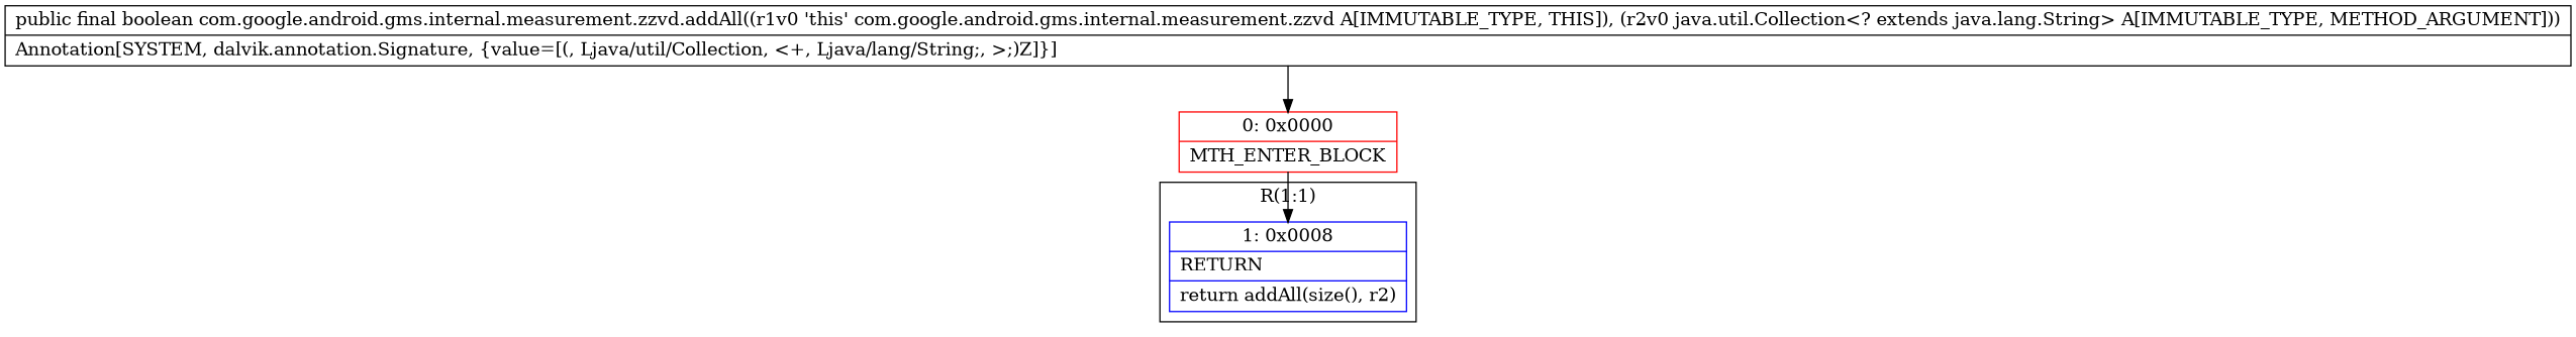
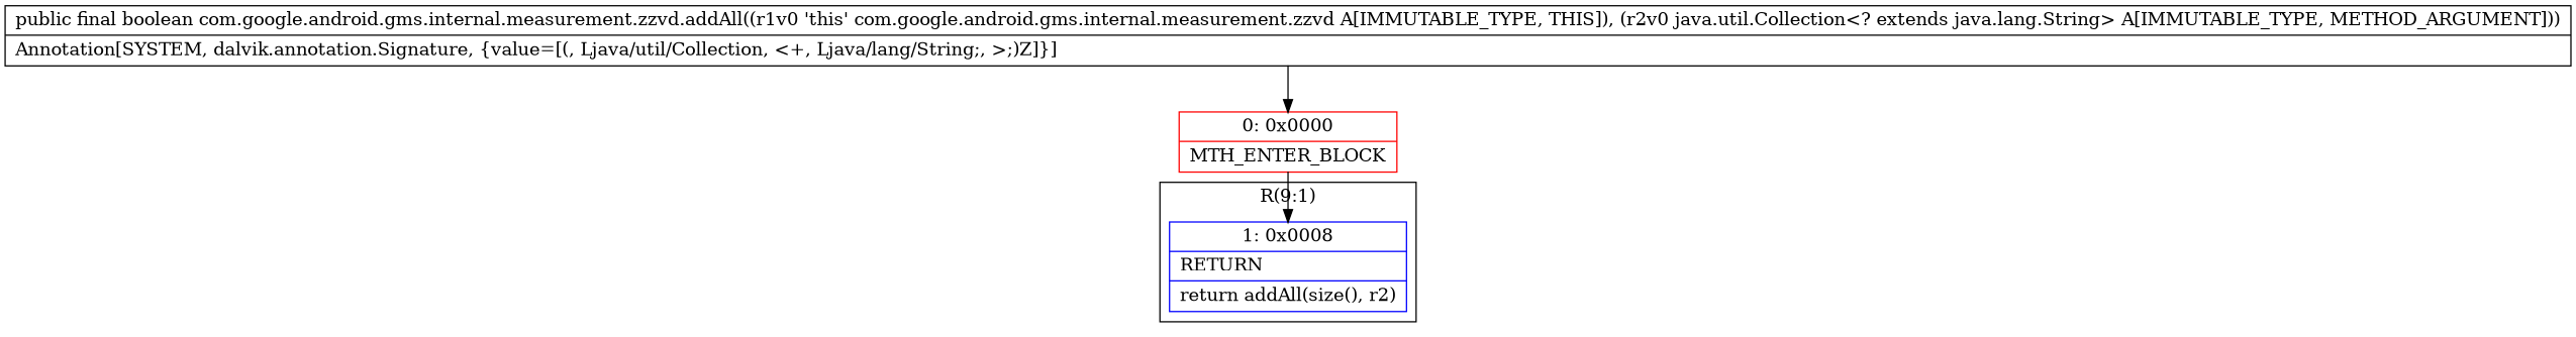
  digraph {
    node [shape=record]
    n1 [color=blue label="{1\:\ 0x0008|RETURN\l|return addAll(size(), r2)\l}"]
    n2 [color=red label="{0\:\ 0x0000|MTH_ENTER_BLOCK\l}"]
    n3 [label="{public final boolean com.google.android.gms.internal.measurement.zzvd.addAll((r1v0 'this' com.google.android.gms.internal.measurement.zzvd A[IMMUTABLE_TYPE, THIS]), (r2v0 java.util.Collection\<? extends java.lang.String\> A[IMMUTABLE_TYPE, METHOD_ARGUMENT]))  | Annotation[SYSTEM, dalvik.annotation.Signature, \{value=[(, Ljava\/util\/Collection, \<+, Ljava\/lang\/String;, \>;)Z]\}]\l}"]
    subgraph cluster_1 {
-     label="R(1:1)"
+     label="R(9:1)"
      n1
    }
    n2 -> n1
    n3 -> n2
  }
